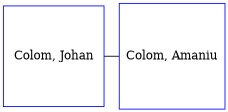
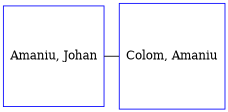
  digraph {
    node [color=blue regular=1 shape=box]
-   n1 [label="Colom, Johan"]
+   n1 [label="Amaniu, Johan"]
    n2 [label="Colom, Amaniu"]
    subgraph sub_1 {
      rank=same
      n1
      n2
    }
    n1 -> n2 [dir=none color=black]
  }
